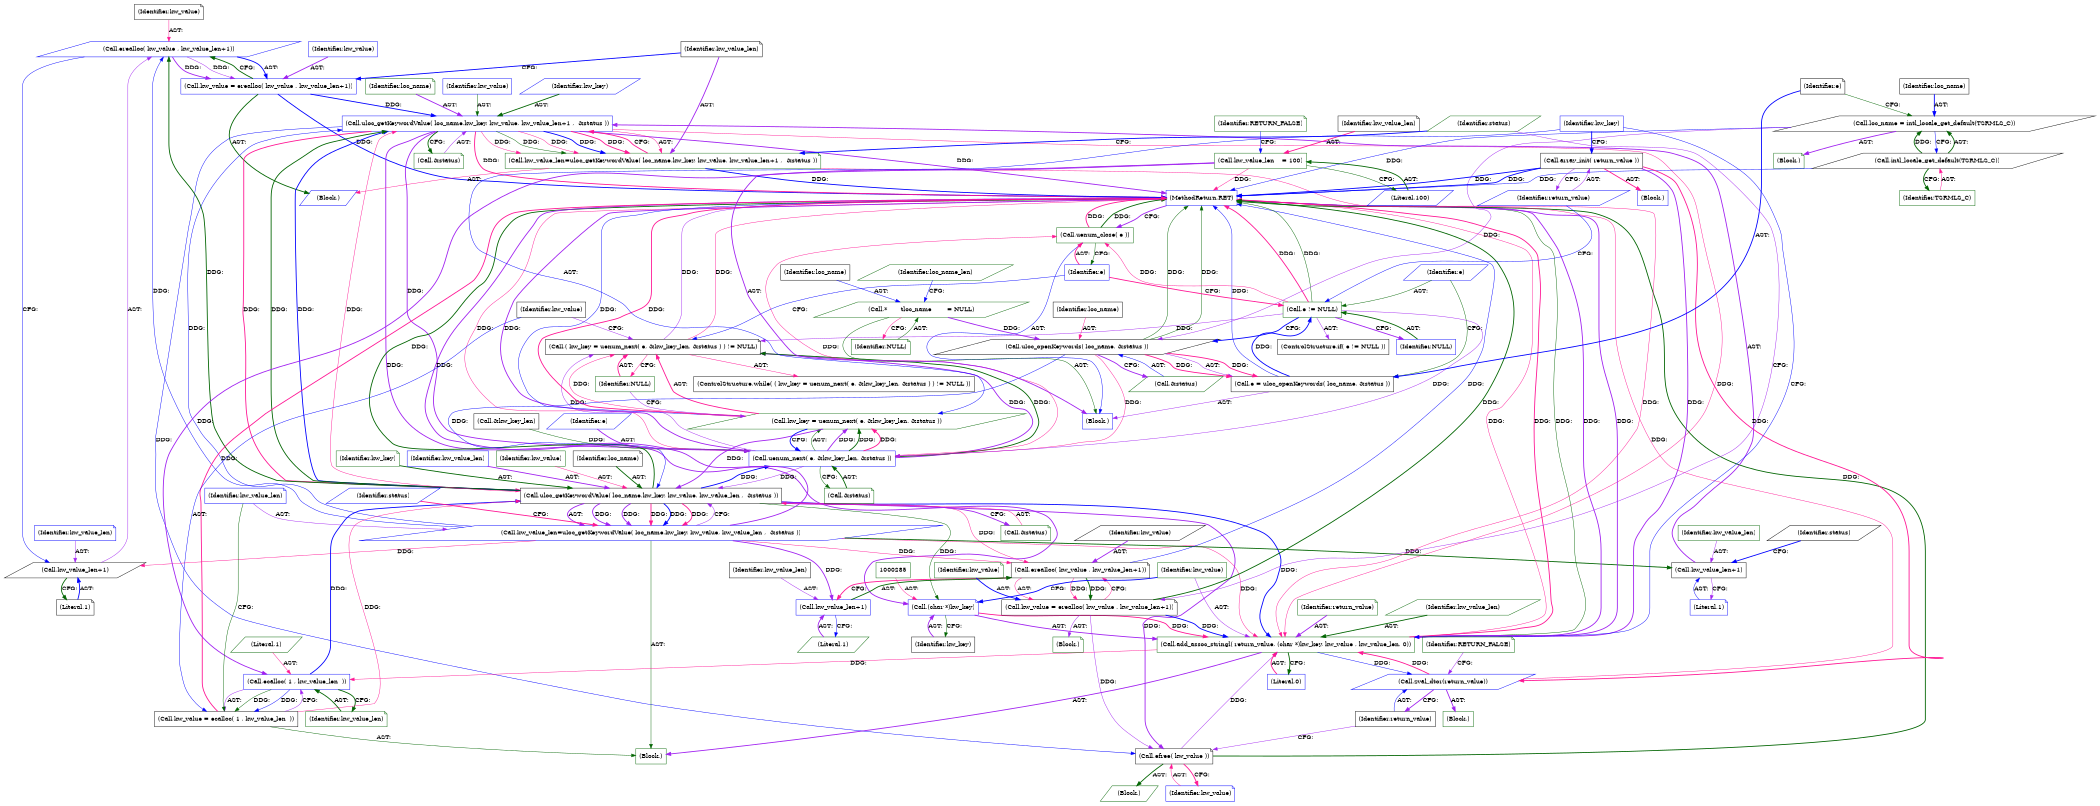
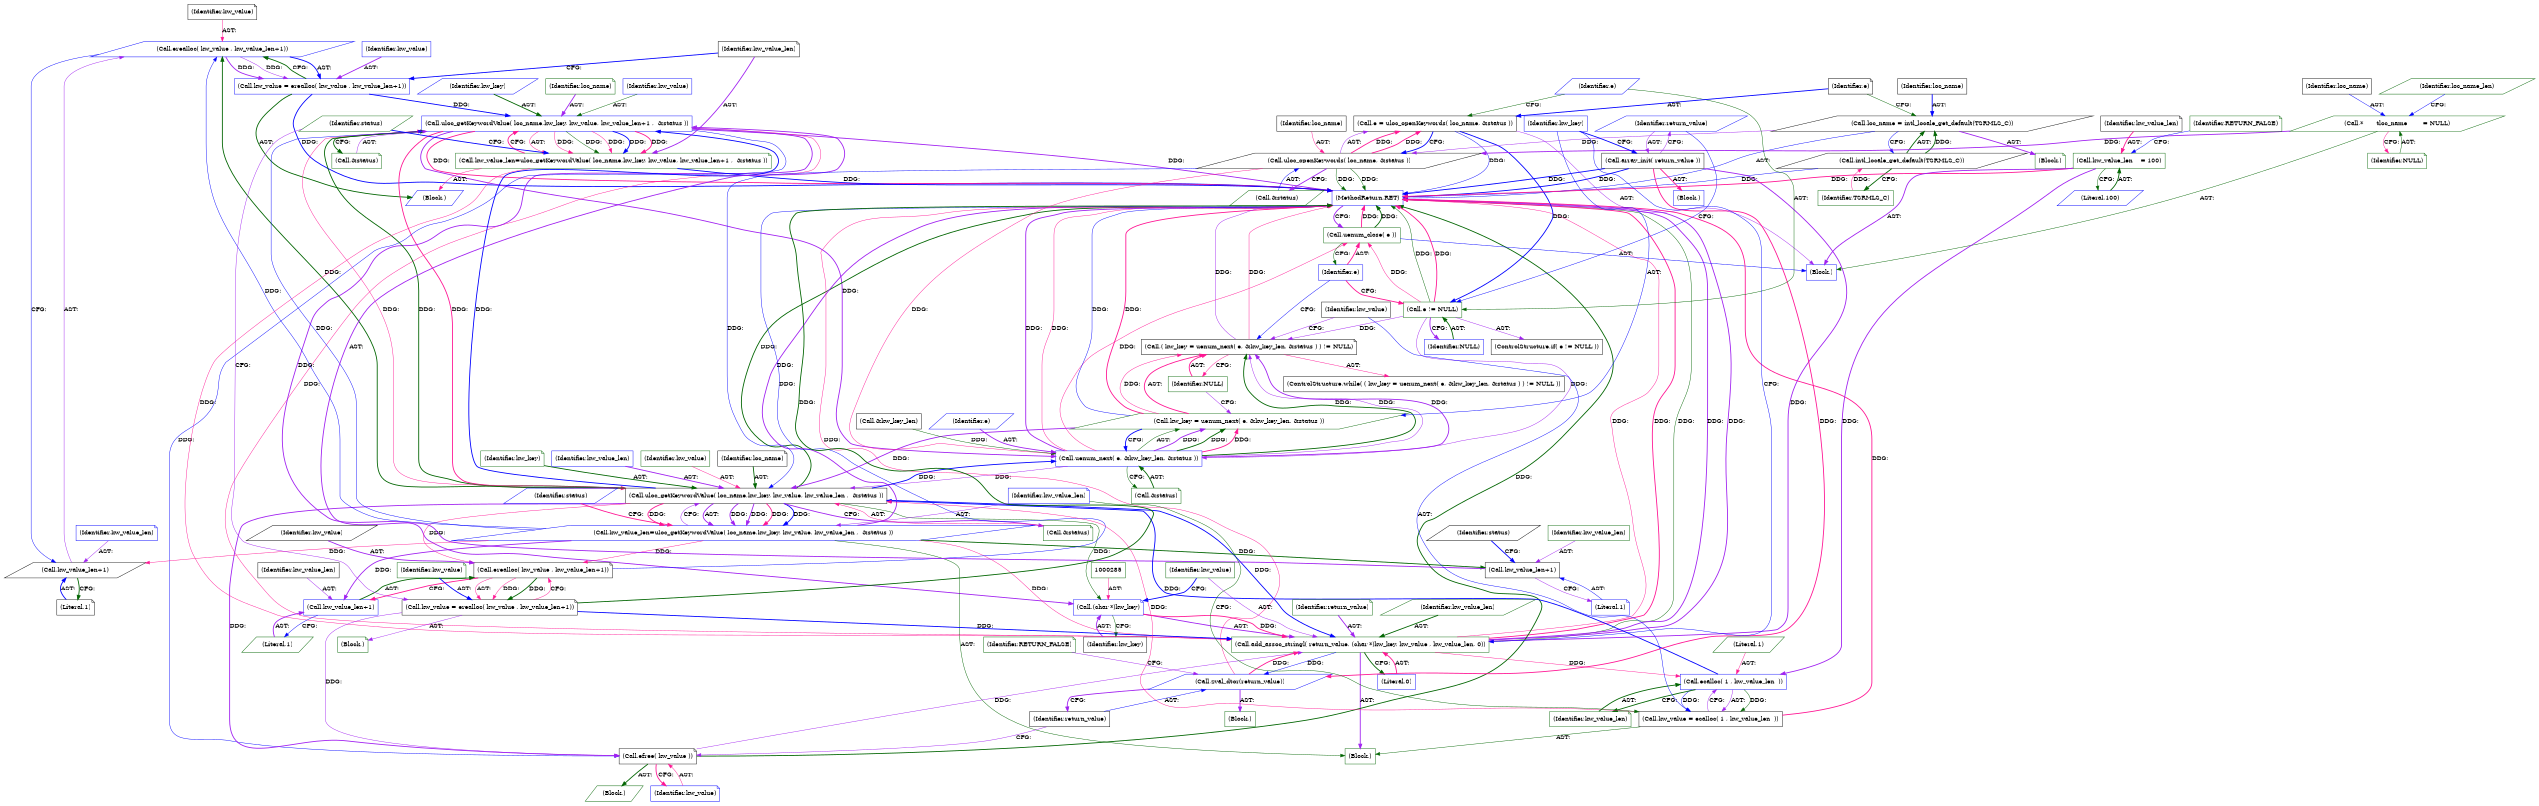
  digraph {
    node [color=darkgreen shape=box]
    edge [color=purple style=bold]
    n1 [color=blue label="(Call,erealloc( kw_value , kw_value_len+1))" shape=parallelogram]
    n2 [color=blue label="(Call,kw_value = erealloc( kw_value , kw_value_len+1))"]
    n3 [color=black label="(Call,kw_value_len+1)" shape=parallelogram]
    n4 [color=blue label="(Call,uloc_getKeywordValue( loc_name,kw_key, kw_value, kw_value_len+1 ,  &status ))"]
    n5 [color=blue label="(MethodReturn,RET)"]
    n6 [color=blue label="(Block,)" shape=parallelogram]
    n7 [color=black label="(Literal,1)" shape=note]
    n8 [color=black label="(Call,uloc_getKeywordValue( loc_name,kw_key, kw_value, kw_value_len ,  &status ))"]
    n9 [color=blue label="(Call,kw_value_len=uloc_getKeywordValue( loc_name,kw_key, kw_value, kw_value_len ,  &status ))" shape=parallelogram]
    n10 [color=blue label="(Call,uenum_next( e, &kw_key_len, &status ))"]
    n11 [label="(Call,add_assoc_stringl( return_value, (char *)kw_key, kw_value , kw_value_len, 0))"]
    n12 [color=blue label="(Call,(char *)kw_key)" shape=note]
    n13 [color=black label="(Call,efree( kw_value ))" shape=note]
    n14 [color=black label="(Call,erealloc( kw_value , kw_value_len+1))" shape=note]
    n15 [label="(Call,&status)" shape=note]
    n16 [label="(Call,kw_value_len=uloc_getKeywordValue( loc_name,kw_key, kw_value, kw_value_len+1 ,  &status ))" shape=note]
    n17 [label="(Call,&status)" shape=note]
    n18 [color=black label="(Call,kw_value_len+1)"]
    n19 [color=blue label="(Call,kw_value_len+1)"]
    n20 [label="(Block,)"]
    n21 [label="(Call,kw_key = uenum_next( e, &kw_key_len, &status ))" shape=parallelogram]
    n22 [color=black label="(Call,( kw_key = uenum_next( e, &kw_key_len, &status ) ) != NULL)" shape=note]
    n23 [label="(Call,uenum_close( e ))"]
    n24 [label="(Call,&status)" shape=note]
    n25 [color=blue label="(Call,ecalloc( 1 , kw_value_len  ))"]
    n26 [color=blue label="(Call,zval_dtor(return_value))" shape=parallelogram]
    n27 [color=blue label="(Literal,0)"]
    n28 [color=black label="(Identifier,kw_key)"]
    n29 [label="(Block,)" shape=parallelogram]
    n30 [color=blue label="(Identifier,kw_value)" shape=note]
    n31 [color=black label="(Call,kw_value = erealloc( kw_value , kw_value_len+1))" shape=note]
    n32 [color=blue label="(Literal,1)" shape=note]
    n33 [label="(Literal,1)" shape=parallelogram]
    n34 [color=black label="(Call,uloc_openKeywords( loc_name, &status ))" shape=parallelogram]
    n35 [color=black label="(Call,e = uloc_openKeywords( loc_name, &status ))"]
    n36 [label="(Call,&status)" shape=parallelogram]
    n37 [color=blue label="(Block,)"]
    n38 [label="(Call,e != NULL)"]
    n39 [color=black label="(Call,loc_name = intl_locale_get_default(TSRMLS_C))" shape=parallelogram]
    n40 [color=black label="(Call,intl_locale_get_default(TSRMLS_C))" shape=parallelogram]
    n41 [label="(Block,)" shape=note]
    n42 [label="(Identifier,TSRMLS_C)"]
    n43 [label="(Call,*       \tloc_name        = NULL)" shape=parallelogram]
    n44 [label="(Identifier,NULL)" shape=note]
    n45 [color=black label="(ControlStructure,while( ( kw_key = uenum_next( e, &kw_key_len, &status ) ) != NULL ))"]
    n46 [label="(Identifier,NULL)"]
    n47 [color=blue label="(Identifier,e)"]
    n48 [color=blue label="(Identifier,NULL)"]
    n49 [color=black label="(ControlStructure,if( e != NULL ))"]
    n50 [color=black label="(Call,kw_value = ecalloc( 1 , kw_value_len  ))"]
    n51 [label="(Identifier,kw_value_len)" shape=note]
    n52 [label="(Block,)"]
    n53 [color=black label="(Identifier,return_value)"]
    n54 [color=black label="(Call,array_init( return_value ))"]
    n55 [color=blue label="(Block,)"]
    n56 [color=blue label="(Identifier,return_value)" shape=parallelogram]
    n57 [label="(Block,)" shape=note]
    n58 [label="(Call,kw_value_len    = 100)"]
    n59 [color=blue label="(Literal,100)" shape=parallelogram]
    n60 [color=black label="(Call,&kw_key_len)"]
    n61 [color=blue label="(Identifier,e)" shape=parallelogram]
    n62 [color=blue label="(Identifier,status)" shape=parallelogram]
    n63 [color=black label="(Identifier,kw_value)" shape=note]
    n64 [label="(Identifier,return_value)" shape=note]
    n65 [color=blue label="(Identifier,kw_key)" shape=parallelogram]
    n66 [color=black label="(Identifier,kw_value_len)" shape=note]
    n67 [label="(Identifier,kw_key)" shape=note]
    n68 [color=blue label="(Identifier,kw_value_len)"]
    n69 [label="(Identifier,kw_value)"]
    n70 [color=blue label="(Identifier,kw_value)"]
    n71 [color=blue label="(Identifier,kw_value_len)" shape=note]
    n72 [color=blue label="(Identifier,kw_key)"]
    n73 [label="(Identifier,kw_value_len)" shape=parallelogram]
    n74 [color=blue label="(Identifier,kw_value_len)" shape=note]
    n75 [label="(Identifier,kw_value_len)"]
    n76 [label="(Identifier,kw_value)" shape=note]
    n77 [color=black label="(Identifier,loc_name)"]
    n78 [label="(Identifier,RETURN_FALSE)" shape=note]
    n79 [color=black label="(Identifier,kw_value)"]
    n80 [color=black label="(Identifier,kw_value_len)"]
    n81 [color=blue label="(Identifier,e)" shape=parallelogram]
    n82 [color=black label="(Identifier,e)" shape=note]
    n83 [label="(Identifier,loc_name_len)" shape=parallelogram]
    n84 [label="(Identifier,loc_name)" shape=note]
    n85 [color=black label="(Identifier,kw_value)" shape=parallelogram]
    n86 [label="(Identifier,RETURN_FALSE)" shape=note]
    n87 [color=black label="(Identifier,kw_value_len)" shape=note]
    n88 [color=black label="(Identifier,loc_name)" shape=note]
    n89 [color=black label="(Identifier,loc_name)"]
    n90 [color=blue label="(Identifier,kw_value)"]
    n91 [label="(Literal,1)" shape=parallelogram]
    n92 [label="(Identifier,status)" shape=parallelogram]
    n93 [color=black label="(Identifier,status)" shape=parallelogram]
    n94 [label="(Identifier,kw_value)"]
    n95 [color=black label="(Identifier,loc_name)"]
    n96 [label=1000285]
    n1 -> n2 [color=blue label="AST: "]
    n1 -> n2 [label="DDG: "]
    n1 -> n2 [label="DDG: " style=solid]
    n1 -> n3 [color=blue label="CFG: " style=solid]
    n2 -> n1 [color=darkgreen label="CFG: "]
    n2 -> n4 [color=blue label="DDG: "]
    n2 -> n5 [color=blue label="DDG: "]
    n2 -> n6 [color=darkgreen label="AST: "]
    n3 -> n1 [label="AST: " style=solid]
    n3 -> n7 [color=darkgreen label="CFG: "]
    n4 -> n5 [label="DDG: "]
    n4 -> n5 [color=deeppink label="DDG: "]
    n4 -> n8 [color=deeppink label="DDG: "]
    n4 -> n10 [label="DDG: "]
    n4 -> n11 [color=deeppink label="DDG: " style=solid]
    n4 -> n12 [label="DDG: "]
    n4 -> n13 [color=blue label="DDG: " style=solid]
    n4 -> n16 [color=deeppink label="AST: " style=solid]
    n4 -> n16 [color=deeppink label="DDG: " style=solid]
    n4 -> n16 [color=darkgreen label="DDG: " style=solid]
    n4 -> n16 [color=deeppink label="DDG: " style=solid]
    n4 -> n16 [color=blue label="DDG: "]
    n4 -> n16 [color=deeppink label="DDG: "]
    n4 -> n17 [color=darkgreen label="CFG: "]
    n5 -> n23 [label="CFG: "]
    n7 -> n3 [color=blue label="AST: "]
    n8 -> n1 [color=darkgreen label="DDG: "]
    n8 -> n4 [color=blue label="DDG: "]
    n8 -> n4 [color=darkgreen label="DDG: "]
    n8 -> n4 [color=deeppink label="DDG: " style=solid]
    n8 -> n5 [color=darkgreen label="DDG: "]
    n8 -> n9 [label="AST: "]
    n8 -> n9 [label="DDG: "]
    n8 -> n9 [label="DDG: "]
    n8 -> n9 [color=deeppink label="DDG: "]
    n8 -> n9 [color=blue label="DDG: "]
    n8 -> n9 [color=deeppink label="DDG: "]
    n8 -> n10 [color=blue label="DDG: "]
    n8 -> n11 [color=blue label="DDG: "]
    n8 -> n12 [color=darkgreen label="DDG: " style=solid]
    n8 -> n13 [label="DDG: "]
    n8 -> n14 [color=deeppink label="DDG: " style=solid]
    n8 -> n15 [label="CFG: "]
    n9 -> n1 [color=blue label="DDG: " style=solid]
    n9 -> n3 [color=deeppink label="DDG: " style=solid]
    n9 -> n4 [color=blue label="DDG: " style=solid]
    n9 -> n5 [label="DDG: "]
    n9 -> n8 [label="CFG: " style=solid]
    n9 -> n11 [color=deeppink label="DDG: " style=solid]
    n9 -> n14 [color=deeppink label="DDG: " style=solid]
    n9 -> n18 [color=darkgreen label="DDG: "]
    n9 -> n19 [label="DDG: "]
    n9 -> n20 [color=darkgreen label="AST: " style=solid]
    n10 -> n5 [color=deeppink label="DDG: " style=solid]
    n10 -> n5 [label="DDG: "]
    n10 -> n8 [label="DDG: " style=solid]
    n10 -> n21 [color=darkgreen label="AST: " style=solid]
    n10 -> n21 [label="DDG: "]
    n10 -> n21 [color=darkgreen label="DDG: "]
    n10 -> n21 [color=deeppink label="DDG: "]
    n10 -> n22 [label="DDG: "]
    n10 -> n22 [color=darkgreen label="DDG: "]
    n10 -> n22 [label="DDG: " style=solid]
    n10 -> n23 [color=deeppink label="DDG: " style=solid]
    n10 -> n24 [color=darkgreen label="CFG: " style=solid]
    n11 -> n5 [color=darkgreen label="DDG: " style=solid]
    n11 -> n5 [label="DDG: "]
    n11 -> n5 [label="DDG: "]
    n11 -> n5 [color=deeppink label="DDG: " style=solid]
    n11 -> n5 [color=deeppink label="DDG: "]
    n11 -> n20 [label="AST: "]
    n11 -> n25 [color=deeppink label="DDG: " style=solid]
    n11 -> n26 [color=blue label="DDG: " style=solid]
    n11 -> n27 [color=darkgreen label="CFG: "]
    n12 -> n11 [label="AST: "]
    n12 -> n11 [color=deeppink label="DDG: "]
    n12 -> n28 [color=darkgreen label="CFG: " style=solid]
    n13 -> n5 [color=darkgreen label="DDG: "]
    n13 -> n11 [label="DDG: " style=solid]
    n13 -> n29 [color=darkgreen label="AST: "]
    n13 -> n30 [color=deeppink label="CFG: "]
    n14 -> n5 [color=blue label="DDG: " style=solid]
    n14 -> n19 [color=deeppink label="CFG: "]
    n14 -> n31 [color=deeppink label="AST: " style=solid]
    n14 -> n31 [color=deeppink label="DDG: " style=solid]
    n14 -> n31 [color=darkgreen label="DDG: "]
    n15 -> n8 [color=deeppink label="AST: " style=solid]
    n16 -> n4 [color=deeppink label="CFG: "]
    n16 -> n5 [color=blue label="DDG: "]
    n16 -> n6 [color=deeppink label="AST: " style=solid]
    n16 -> n11 [color=deeppink label="DDG: " style=solid]
    n17 -> n4 [label="AST: " style=solid]
    n18 -> n4 [label="AST: "]
    n18 -> n32 [label="CFG: " style=solid]
    n19 -> n14 [color=darkgreen label="AST: "]
    n19 -> n33 [color=blue label="CFG: " style=solid]
    n21 -> n5 [color=blue label="DDG: " style=solid]
    n21 -> n5 [color=deeppink label="DDG: "]
    n21 -> n8 [label="DDG: "]
    n21 -> n10 [color=blue label="CFG: "]
    n21 -> n22 [color=deeppink label="AST: "]
    n21 -> n22 [color=deeppink label="DDG: " style=solid]
    n22 -> n5 [label="DDG: " style=solid]
    n22 -> n5 [color=deeppink label="DDG: " style=solid]
    n22 -> n45 [color=deeppink label="AST: " style=solid]
    n22 -> n46 [color=deeppink label="CFG: " style=solid]
    n23 -> n5 [color=deeppink label="DDG: "]
    n23 -> n5 [color=darkgreen label="DDG: "]
    n23 -> n37 [color=blue label="AST: " style=solid]
    n23 -> n47 [color=darkgreen label="CFG: " style=solid]
    n24 -> n10 [color=darkgreen label="AST: "]
    n25 -> n8 [color=blue label="DDG: "]
    n25 -> n50 [label="AST: " style=solid]
    n25 -> n50 [color=darkgreen label="DDG: " style=solid]
    n25 -> n50 [color=blue label="DDG: " style=solid]
    n25 -> n51 [color=darkgreen label="CFG: "]
    n26 -> n5 [color=deeppink label="DDG: " style=solid]
    n26 -> n11 [color=deeppink label="DDG: "]
    n26 -> n52 [label="AST: "]
    n26 -> n53 [label="CFG: "]
    n27 -> n11 [color=deeppink label="AST: "]
    n28 -> n12 [label="AST: "]
    n30 -> n13 [color=deeppink label="AST: " style=solid]
    n31 -> n5 [color=darkgreen label="DDG: "]
    n31 -> n11 [color=blue label="DDG: "]
    n31 -> n13 [label="DDG: " style=solid]
    n31 -> n14 [color=deeppink label="CFG: " style=solid]
    n31 -> n57 [label="AST: " style=solid]
    n32 -> n18 [color=blue label="AST: " style=solid]
    n33 -> n19 [label="AST: "]
    n34 -> n5 [color=darkgreen label="DDG: " style=solid]
    n34 -> n5 [color=darkgreen label="DDG: " style=solid]
    n34 -> n8 [color=blue label="DDG: " style=solid]
    n34 -> n10 [color=deeppink label="DDG: " style=solid]
    n34 -> n35 [label="AST: " style=solid]
    n34 -> n35 [color=deeppink label="DDG: "]
    n34 -> n35 [color=deeppink label="DDG: "]
    n34 -> n36 [label="CFG: "]
    n35 -> n5 [color=blue label="DDG: " style=solid]
-   n38 -> n34 [color=blue label="CFG: "]
+   n35 -> n34 [color=blue label="CFG: "]
    n35 -> n37 [label="AST: " style=solid]
    n35 -> n38 [color=blue label="DDG: "]
    n36 -> n34 [color=blue label="AST: " style=solid]
    n38 -> n5 [color=darkgreen label="DDG: " style=solid]
    n38 -> n5 [color=deeppink label="DDG: "]
    n38 -> n10 [label="DDG: " style=solid]
    n38 -> n22 [label="DDG: " style=solid]
    n38 -> n23 [color=deeppink label="DDG: " style=solid]
    n38 -> n48 [label="CFG: "]
    n38 -> n49 [label="AST: " style=solid]
-   n39 -> n5 [color=blue label="DDG: " style=solid]
+   n39 -> n5 [color=blue label="AST: " style=solid]
    n39 -> n34 [label="DDG: " style=solid]
    n39 -> n40 [color=blue label="CFG: " style=solid]
    n39 -> n41 [label="AST: "]
    n40 -> n5 [color=blue label="DDG: " style=solid]
    n40 -> n39 [color=darkgreen label="AST: "]
    n40 -> n39 [color=darkgreen label="DDG: "]
    n40 -> n42 [color=darkgreen label="CFG: "]
-   n42 -> n40 [color=deeppink label="AST: " style=solid]
+   n42 -> n40 [color=deeppink label="DDG: " style=solid]
    n43 -> n34 [label="DDG: "]
    n43 -> n37 [color=darkgreen label="AST: " style=solid]
    n43 -> n44 [color=deeppink label="CFG: " style=solid]
    n44 -> n43 [color=darkgreen label="AST: " style=solid]
    n46 -> n21 [label="CFG: " style=solid]
    n46 -> n22 [color=deeppink label="AST: "]
    n47 -> n22 [color=blue label="CFG: " style=solid]
    n47 -> n23 [color=deeppink label="AST: "]
    n47 -> n38 [color=deeppink label="CFG: "]
    n48 -> n38 [color=darkgreen label="AST: "]
    n50 -> n5 [color=deeppink label="DDG: "]
    n50 -> n8 [color=deeppink label="DDG: " style=solid]
    n50 -> n20 [color=darkgreen label="AST: " style=solid]
    n50 -> n25 [label="CFG: " style=solid]
    n51 -> n25 [color=darkgreen label="AST: "]
    n53 -> n13 [label="CFG: " style=solid]
    n53 -> n26 [color=blue label="AST: " style=solid]
    n54 -> n5 [color=blue label="DDG: "]
    n54 -> n5 [color=blue label="DDG: "]
    n54 -> n11 [label="DDG: "]
    n54 -> n26 [color=deeppink label="DDG: "]
    n54 -> n55 [color=deeppink label="AST: "]
    n54 -> n56 [label="CFG: " style=solid]
    n56 -> n38 [color=blue label="CFG: " style=solid]
    n56 -> n54 [label="AST: " style=solid]
-   n58 -> n5 [color=deeppink label="DDG: " style=solid]
+   n58 -> n5 [color=deeppink label="DDG: "]
    n58 -> n25 [label="DDG: "]
    n58 -> n37 [label="AST: "]
    n58 -> n59 [color=darkgreen label="CFG: " style=solid]
    n59 -> n58 [color=darkgreen label="AST: "]
    n60 -> n10 [color=darkgreen label="DDG: " style=solid]
    n61 -> n35 [color=darkgreen label="CFG: " style=solid]
    n61 -> n38 [color=darkgreen label="AST: " style=solid]
    n62 -> n9 [color=deeppink label="CFG: "]
    n63 -> n1 [color=deeppink label="AST: " style=solid]
    n64 -> n11 [label="AST: "]
    n65 -> n4 [color=darkgreen label="AST: "]
    n66 -> n58 [color=deeppink label="AST: "]
    n67 -> n8 [color=darkgreen label="AST: "]
    n68 -> n8 [label="AST: "]
    n69 -> n8 [color=deeppink label="AST: " style=solid]
    n70 -> n2 [label="AST: "]
    n71 -> n9 [label="AST: " style=solid]
    n71 -> n50 [color=darkgreen label="CFG: " style=solid]
    n72 -> n11 [color=blue label="CFG: " style=solid]
    n72 -> n21 [color=blue label="AST: " style=solid]
    n72 -> n54 [color=blue label="CFG: "]
    n73 -> n11 [color=darkgreen label="AST: "]
    n74 -> n3 [label="AST: " style=solid]
    n75 -> n18 [label="AST: " style=solid]
    n76 -> n31 [color=blue label="AST: "]
    n77 -> n43 [color=blue label="AST: " style=solid]
    n78 -> n26 [label="CFG: " style=solid]
    n79 -> n22 [label="CFG: " style=solid]
    n79 -> n50 [color=blue label="AST: " style=solid]
    n80 -> n19 [label="AST: " style=solid]
    n81 -> n10 [label="AST: "]
    n82 -> n35 [color=blue label="AST: "]
    n82 -> n39 [color=darkgreen label="CFG: " style=solid]
    n83 -> n43 [color=blue label="CFG: " style=solid]
    n84 -> n4 [label="AST: "]
    n85 -> n14 [label="AST: "]
    n86 -> n58 [color=blue label="CFG: " style=solid]
    n87 -> n2 [color=blue label="CFG: "]
    n87 -> n16 [label="AST: "]
    n88 -> n8 [color=darkgreen label="AST: "]
    n89 -> n39 [color=blue label="AST: "]
    n90 -> n4 [color=darkgreen label="AST: " style=solid]
    n91 -> n25 [color=deeppink label="AST: " style=solid]
    n92 -> n16 [color=blue label="CFG: "]
    n92 -> n31 [label="CFG: " style=solid]
    n93 -> n18 [color=blue label="CFG: "]
    n94 -> n11 [label="AST: " style=solid]
    n94 -> n12 [color=blue label="CFG: "]
    n95 -> n34 [color=deeppink label="AST: " style=solid]
    n96 -> n12 [color=deeppink label="AST: " style=solid]
  }
